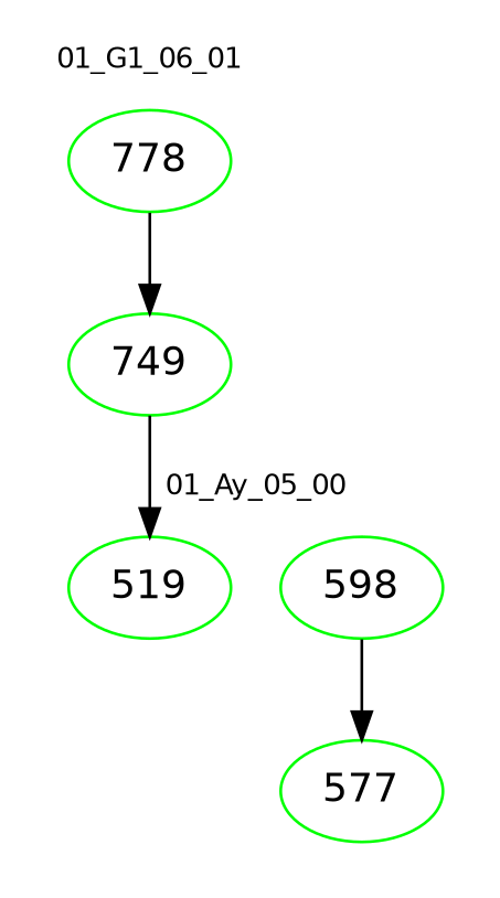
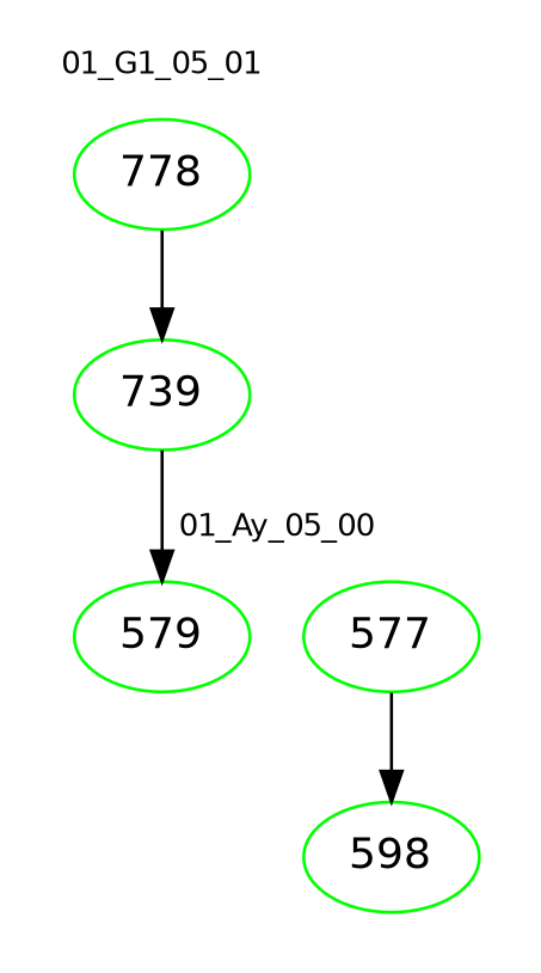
  digraph {
    fontname="DejaVu Sans"
    node [color=green fontname="DejaVu Sans"]
    edge [color=black fontname="DejaVu Sans"]
    n1 [label=577]
    n2 [label=598]
-   n3 [label=519]
+   n3 [label=579]
    n4 [label=778]
-   n5 [label=749]
+   n5 [label=739]
    subgraph cluster_1 {
      color=white
      fontsize=10
      label="01_Ay_05_00"
      n1
      n2
      n3
    }
    subgraph cluster_2 {
      color=white
      fontsize=10
-     label="01_G1_06_01"
+     label="01_G1_05_01"
      n4
      n5
    }
-   n2 -> n1
+   n1 -> n2
    n4 -> n5
    n5 -> n3
  }
